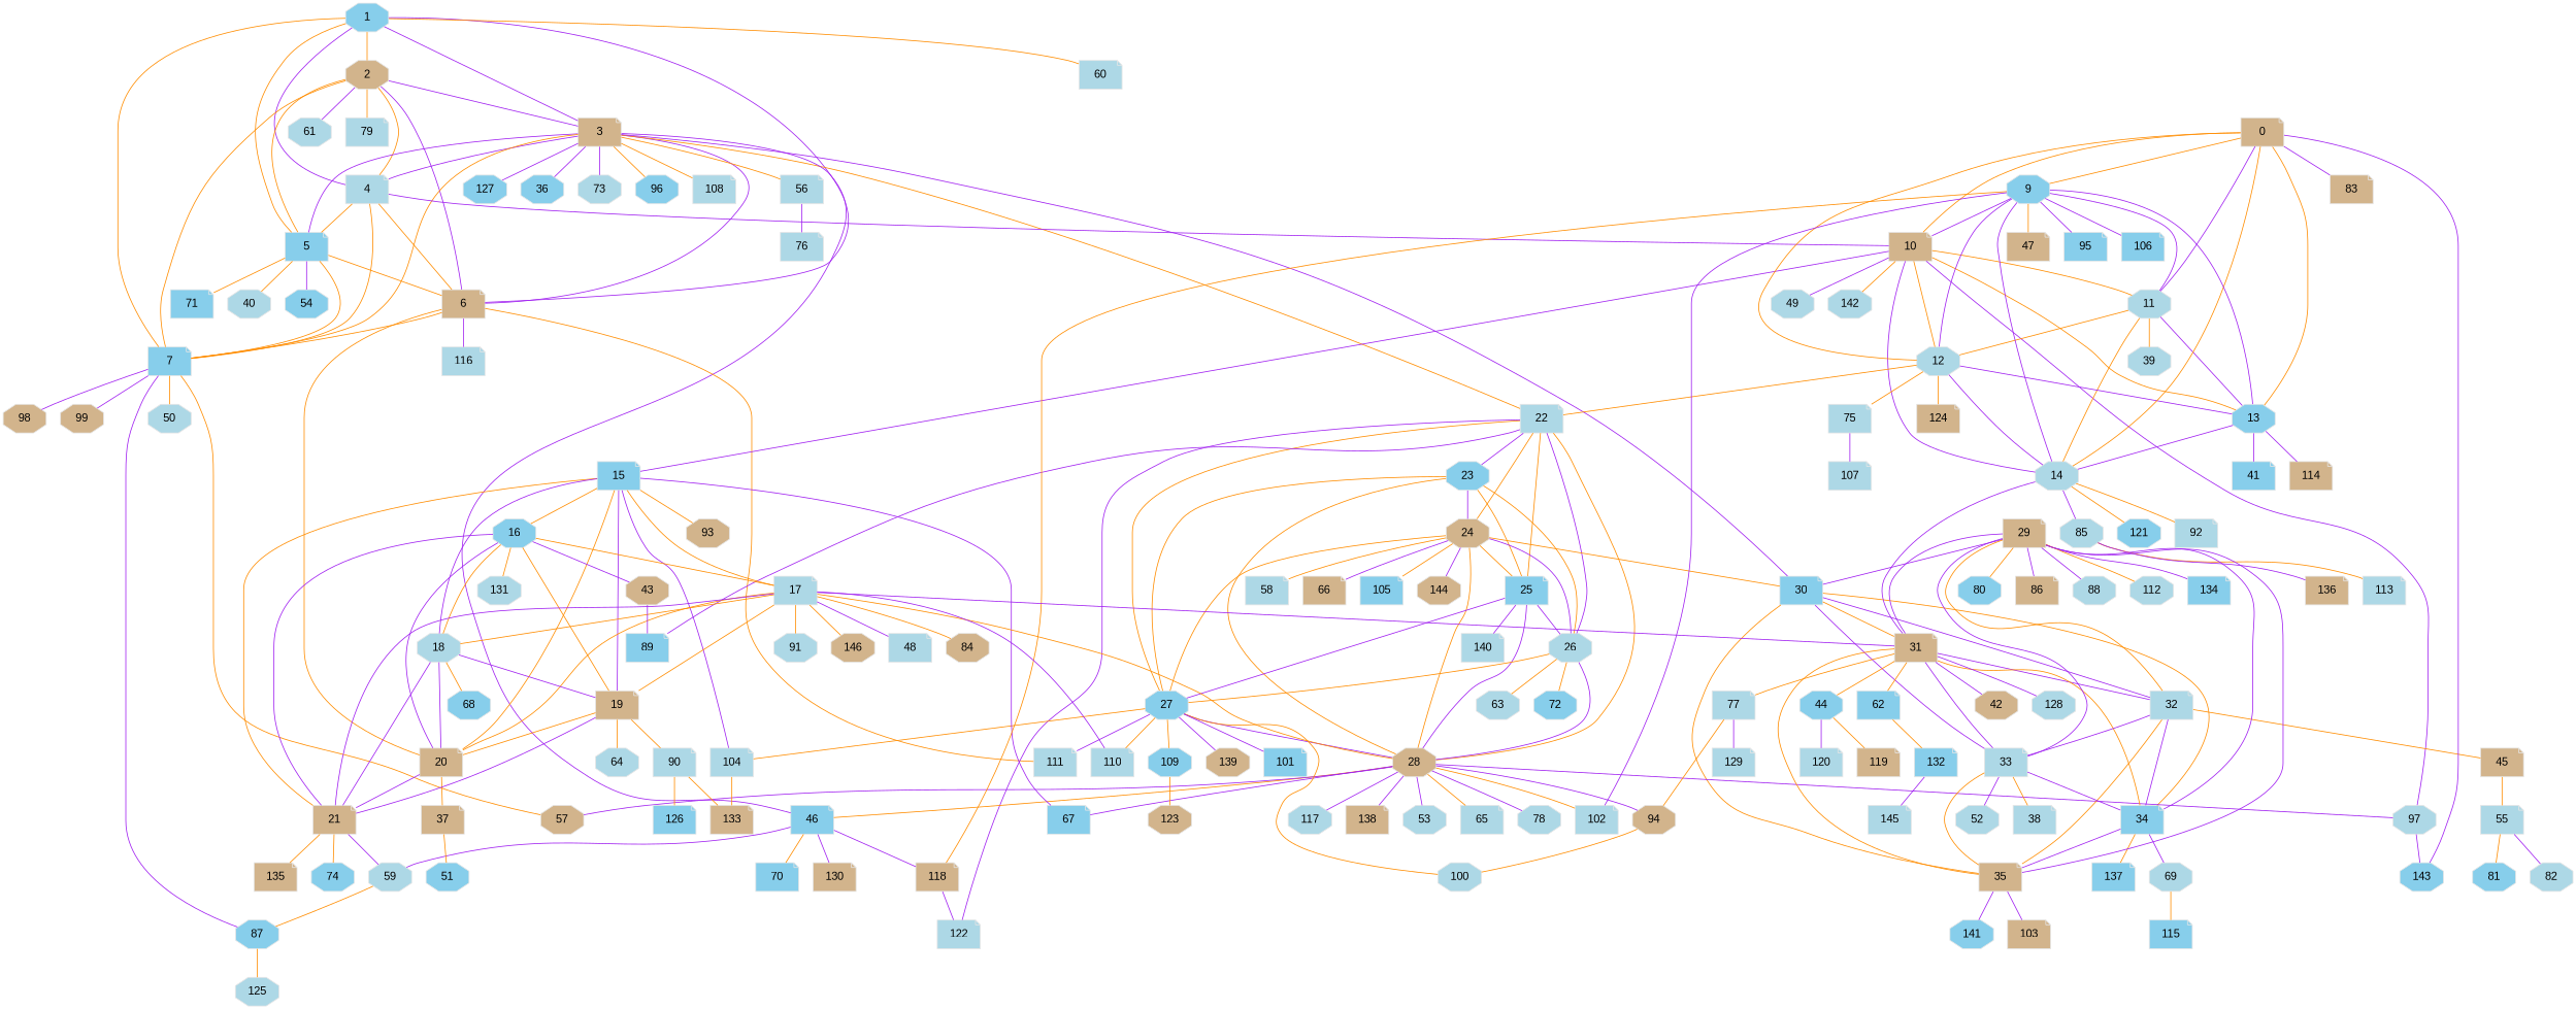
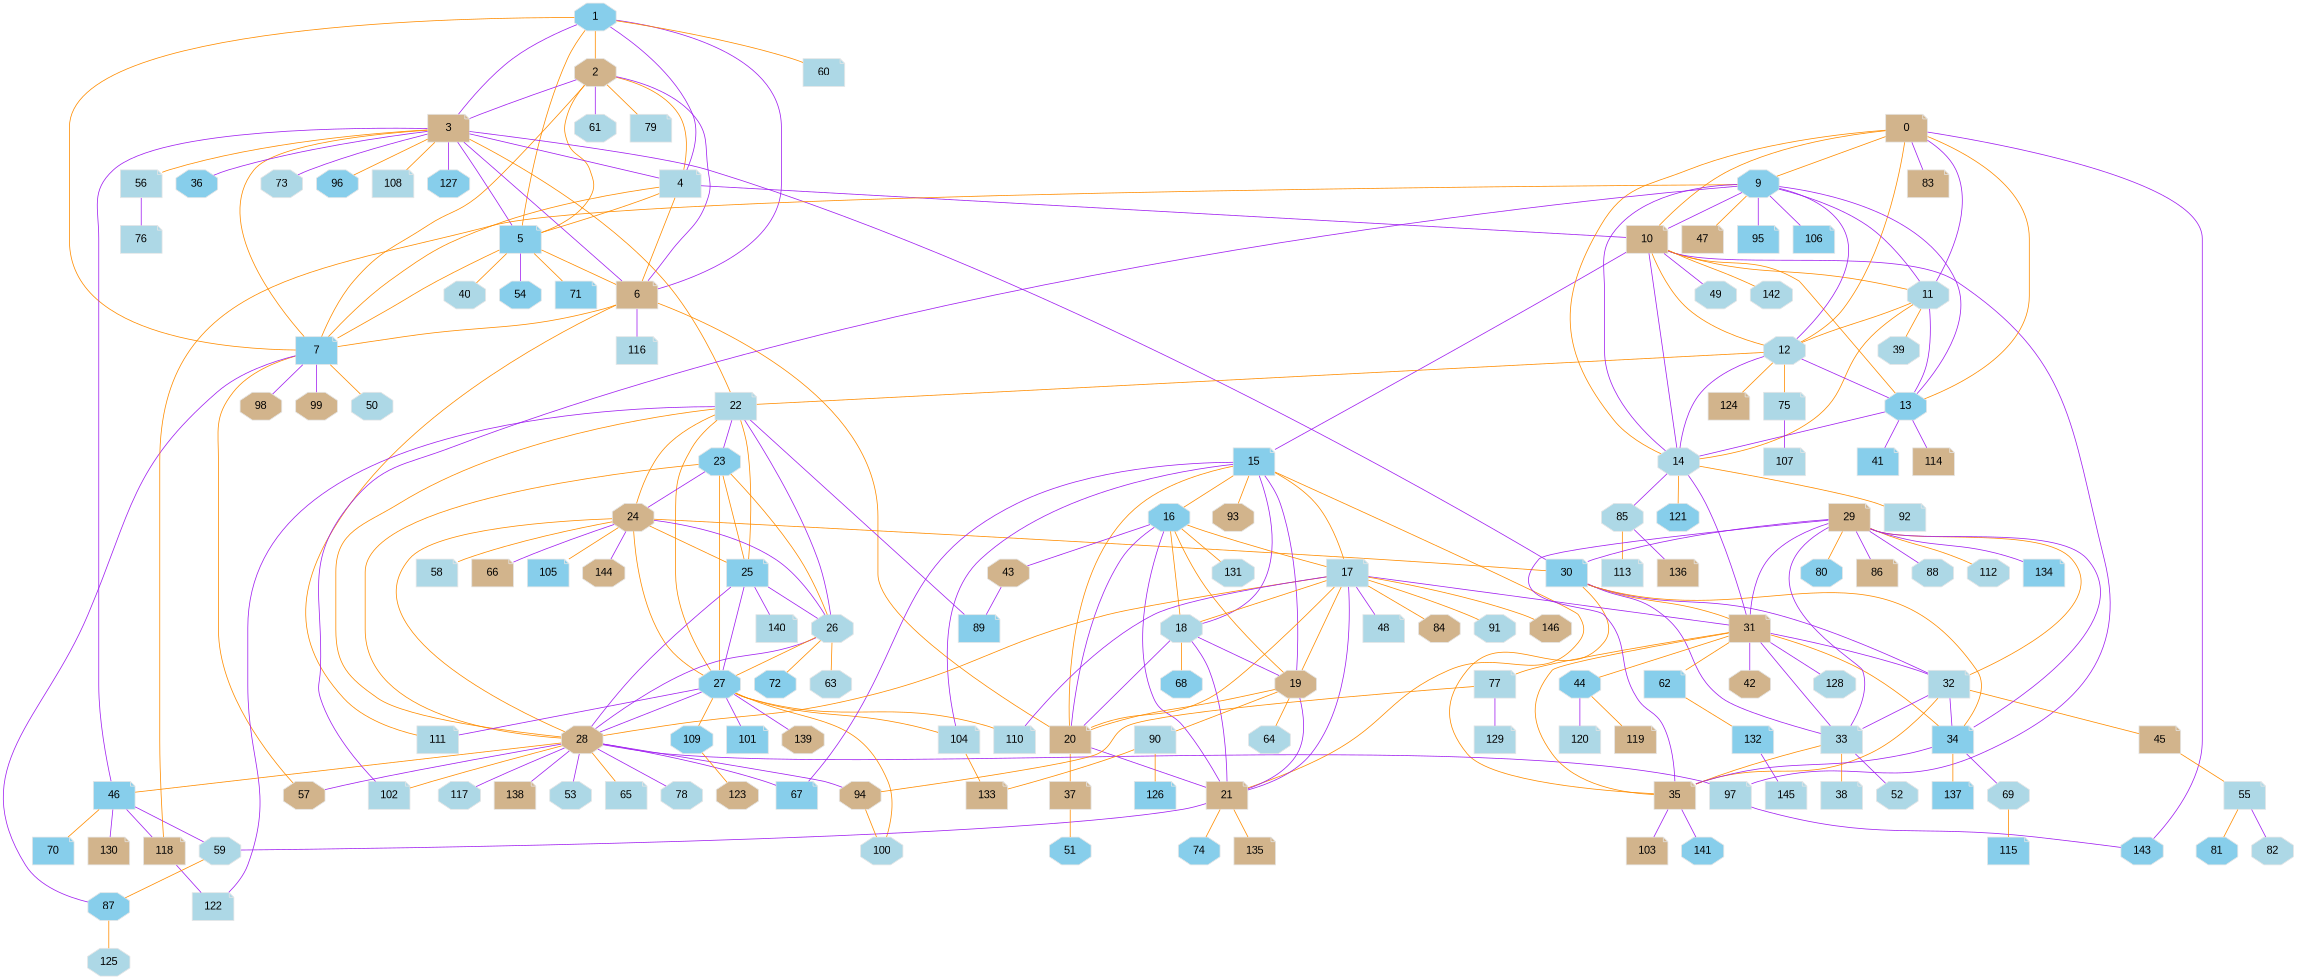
  graph {
    fontname="Liberation Sans"
    node [color=gray90 fillcolor=lightblue fontname="Liberation Sans" shape=note style=filled]
    edge [color=darkorange fontname="Liberation Sans"]
    1 [fillcolor=skyblue shape=octagon]
    2 [fillcolor=tan shape=octagon]
    3 [fillcolor=tan]
    4
    5 [fillcolor=skyblue]
    6 [fillcolor=tan]
    7 [fillcolor=skyblue]
    60
    61 [shape=octagon]
    79
    22
    30 [fillcolor=skyblue]
    36 [fillcolor=skyblue shape=octagon]
    46 [fillcolor=skyblue]
    56
    73 [shape=octagon]
    96 [fillcolor=skyblue shape=octagon]
    108
    127 [fillcolor=skyblue shape=octagon]
    10 [fillcolor=tan]
    40 [shape=octagon]
    54 [fillcolor=skyblue shape=octagon]
    71 [fillcolor=skyblue]
    20 [fillcolor=tan]
    111
    116
    50 [shape=octagon]
    57 [fillcolor=tan shape=octagon]
    87 [fillcolor=skyblue shape=octagon]
    98 [fillcolor=tan shape=octagon]
    99 [fillcolor=tan shape=octagon]
    28 [fillcolor=tan shape=octagon]
    23 [fillcolor=skyblue shape=octagon]
    24 [fillcolor=tan shape=octagon]
    25 [fillcolor=skyblue]
    26 [shape=octagon]
    27 [fillcolor=skyblue shape=octagon]
    89 [fillcolor=skyblue]
    122
    31 [fillcolor=tan]
    32
    33
    34 [fillcolor=skyblue]
    35 [fillcolor=tan]
    118 [fillcolor=tan]
    59 [shape=octagon]
    70 [fillcolor=skyblue]
    130 [fillcolor=tan]
    76
    11 [shape=octagon]
    12 [shape=octagon]
    13 [fillcolor=skyblue shape=octagon]
    14 [shape=octagon]
    15 [fillcolor=skyblue]
    49 [shape=octagon]
-   97 [shape=octagon]
+   97
    142 [shape=octagon]
    21 [fillcolor=tan]
    37 [fillcolor=tan]
    125 [shape=octagon]
    n61 [fillcolor=tan label=0]
    9 [fillcolor=skyblue shape=octagon]
    83 [fillcolor=tan]
    143 [fillcolor=skyblue shape=octagon]
    47 [fillcolor=tan]
    95 [fillcolor=skyblue]
    102
    106 [fillcolor=skyblue]
    39 [shape=octagon]
    75
    124 [fillcolor=tan]
    41 [fillcolor=skyblue]
    114 [fillcolor=tan]
    85 [shape=octagon]
    92
    121 [fillcolor=skyblue shape=octagon]
    16 [fillcolor=skyblue shape=octagon]
    17
    18 [shape=octagon]
-   19 [fillcolor=tan]
+   19 [fillcolor=tan shape=octagon]
    67 [fillcolor=skyblue]
    93 [fillcolor=tan shape=octagon]
    104
    107
    42 [fillcolor=tan shape=octagon]
    44 [fillcolor=skyblue shape=octagon]
    62 [fillcolor=skyblue]
    77
    128 [shape=octagon]
    113
    136 [fillcolor=tan]
    43 [fillcolor=tan shape=octagon]
    131 [shape=octagon]
    48
    84 [fillcolor=tan shape=octagon]
    91 [shape=octagon]
    110
    146 [fillcolor=tan shape=octagon]
    68 [fillcolor=skyblue shape=octagon]
    64 [shape=octagon]
    90
    74 [fillcolor=skyblue shape=octagon]
    135 [fillcolor=tan]
    133 [fillcolor=tan]
    53 [shape=octagon]
    65
    78 [shape=octagon]
    94 [fillcolor=tan shape=octagon]
    117 [shape=octagon]
    138 [fillcolor=tan]
    126 [fillcolor=skyblue]
    51 [fillcolor=skyblue shape=octagon]
    58
    66 [fillcolor=tan]
    105 [fillcolor=skyblue]
    144 [fillcolor=tan shape=octagon]
    140
    63 [shape=octagon]
    72 [fillcolor=skyblue shape=octagon]
    100 [shape=octagon]
    101 [fillcolor=skyblue]
    109 [fillcolor=skyblue shape=octagon]
    139 [fillcolor=tan shape=octagon]
    123 [fillcolor=tan shape=octagon]
    29 [fillcolor=tan]
    80 [fillcolor=skyblue shape=octagon]
    86 [fillcolor=tan]
    88 [shape=octagon]
    112 [shape=octagon]
    134 [fillcolor=skyblue]
    45 [fillcolor=tan]
    38
    52 [shape=octagon]
    69 [shape=octagon]
    137 [fillcolor=skyblue]
    103 [fillcolor=tan]
    141 [fillcolor=skyblue shape=octagon]
    119 [fillcolor=tan]
    120
    132 [fillcolor=skyblue]
    129
    55
    115 [fillcolor=skyblue]
    81 [fillcolor=skyblue shape=octagon]
    82 [shape=octagon]
    145
    1 -- 2
    1 -- 3 [color=purple]
    1 -- 4 [color=purple]
    1 -- 5
    1 -- 6 [color=purple]
    1 -- 7
    1 -- 60
    2 -- 3 [color=purple]
    2 -- 4
    2 -- 5
    2 -- 6 [color=purple]
    2 -- 7
    2 -- 61 [color=purple]
    2 -- 79
    3 -- 4 [color=purple]
    3 -- 5 [color=purple]
    3 -- 6 [color=purple]
    3 -- 7
    3 -- 22
    3 -- 30 [color=purple]
    3 -- 36 [color=purple]
    3 -- 46 [color=purple]
    3 -- 56
    3 -- 73 [color=purple]
    3 -- 96
    3 -- 108
    3 -- 127 [color=purple]
    4 -- 5
    4 -- 6
    4 -- 7
    4 -- 10 [color=purple]
    5 -- 6
    5 -- 7
    5 -- 40
    5 -- 54 [color=purple]
    5 -- 71
    6 -- 7
    6 -- 20
    6 -- 111
    6 -- 116 [color=purple]
    7 -- 50
    7 -- 57
    7 -- 87 [color=purple]
    7 -- 98 [color=purple]
    7 -- 99 [color=purple]
    22 -- 28
    22 -- 23 [color=purple]
    22 -- 24
    22 -- 25
    22 -- 26 [color=purple]
    22 -- 27
    22 -- 89 [color=purple]
    22 -- 122 [color=purple]
    30 -- 31
    30 -- 32 [color=purple]
    30 -- 33 [color=purple]
    30 -- 34
    30 -- 35
    46 -- 118 [color=purple]
    46 -- 59 [color=purple]
    46 -- 70
    46 -- 130 [color=purple]
    56 -- 76 [color=purple]
    10 -- 11
    10 -- 12
    10 -- 13
    10 -- 14 [color=purple]
    10 -- 15 [color=purple]
    10 -- 49 [color=purple]
    10 -- 97 [color=purple]
    10 -- 142
    20 -- 21 [color=purple]
    20 -- 37
    87 -- 125
    28 -- 46
    28 -- 57 [color=purple]
    28 -- 97 [color=purple]
    28 -- 102
    28 -- 67 [color=purple]
    28 -- 53 [color=purple]
    28 -- 65
    28 -- 78 [color=purple]
    28 -- 94 [color=purple]
    28 -- 117 [color=purple]
    28 -- 138 [color=purple]
    23 -- 28
    23 -- 24 [color=purple]
    23 -- 25
    23 -- 26
    23 -- 27
    24 -- 30
    24 -- 28
    24 -- 25
    24 -- 26 [color=purple]
    24 -- 27
    24 -- 58
    24 -- 66 [color=purple]
    24 -- 105
    24 -- 144 [color=purple]
    25 -- 28 [color=purple]
    25 -- 26 [color=purple]
    25 -- 27 [color=purple]
    25 -- 140 [color=purple]
    26 -- 28 [color=purple]
    26 -- 27
    26 -- 63
    26 -- 72
    27 -- 111 [color=purple]
    27 -- 28 [color=purple]
    27 -- 104
    27 -- 110
    27 -- 100
    27 -- 101 [color=purple]
    27 -- 109
    27 -- 139 [color=purple]
    31 -- 32 [color=purple]
    31 -- 33 [color=purple]
    31 -- 34
    31 -- 35
    31 -- 42 [color=purple]
    31 -- 44
    31 -- 62
    31 -- 77
    31 -- 128 [color=purple]
    32 -- 33 [color=purple]
    32 -- 34 [color=purple]
    32 -- 35
    32 -- 45
-   33 -- 34 [color=purple]
    33 -- 35
    33 -- 38
    33 -- 52 [color=purple]
    34 -- 35 [color=purple]
    34 -- 69 [color=purple]
    34 -- 137
    35 -- 103 [color=purple]
    35 -- 141 [color=purple]
    118 -- 122 [color=purple]
    59 -- 87
    11 -- 12
    11 -- 13 [color=purple]
    11 -- 14
    11 -- 39
    12 -- 22
    12 -- 13 [color=purple]
    12 -- 14 [color=purple]
    12 -- 75
    12 -- 124
    13 -- 14 [color=purple]
    13 -- 41 [color=purple]
    13 -- 114 [color=purple]
    14 -- 31 [color=purple]
    14 -- 85 [color=purple]
    14 -- 92
    14 -- 121
    15 -- 20
    15 -- 21
    15 -- 16
    15 -- 17
    15 -- 18 [color=purple]
    15 -- 19 [color=purple]
    15 -- 67 [color=purple]
    15 -- 93
    15 -- 104 [color=purple]
    97 -- 143 [color=purple]
    21 -- 59 [color=purple]
    21 -- 74
    21 -- 135
    37 -- 51
    n61 -- 10
    n61 -- 11 [color=purple]
    n61 -- 12
    n61 -- 13
    n61 -- 14
    n61 -- 9
    n61 -- 83 [color=purple]
    n61 -- 143 [color=purple]
    9 -- 10 [color=purple]
    9 -- 118
    9 -- 11 [color=purple]
    9 -- 12 [color=purple]
    9 -- 13 [color=purple]
    9 -- 14 [color=purple]
    9 -- 47
    9 -- 95 [color=purple]
    9 -- 102 [color=purple]
    9 -- 106 [color=purple]
    75 -- 107 [color=purple]
    85 -- 113
    85 -- 136 [color=purple]
    16 -- 20 [color=purple]
    16 -- 21 [color=purple]
    16 -- 17
    16 -- 18
    16 -- 19
    16 -- 43 [color=purple]
    16 -- 131
    17 -- 20
    17 -- 28
    17 -- 31 [color=purple]
    17 -- 21 [color=purple]
    17 -- 18
    17 -- 19
    17 -- 48 [color=purple]
    17 -- 84
    17 -- 91
    17 -- 110 [color=purple]
    17 -- 146
    18 -- 20 [color=purple]
    18 -- 21 [color=purple]
    18 -- 19 [color=purple]
    18 -- 68
    19 -- 20
    19 -- 21 [color=purple]
    19 -- 64
    19 -- 90
    104 -- 133
    44 -- 119
    44 -- 120 [color=purple]
    62 -- 132
    77 -- 94
    77 -- 129 [color=purple]
    43 -- 89 [color=purple]
    90 -- 133
    90 -- 126
    94 -- 100
    109 -- 123
    29 -- 30 [color=purple]
    29 -- 31 [color=purple]
    29 -- 32
    29 -- 33 [color=purple]
    29 -- 34 [color=purple]
    29 -- 35 [color=purple]
    29 -- 80
    29 -- 86 [color=purple]
    29 -- 88 [color=purple]
    29 -- 112
    29 -- 134 [color=purple]
    45 -- 55
    69 -- 115
    132 -- 145 [color=purple]
    55 -- 81
    55 -- 82 [color=purple]
  }
